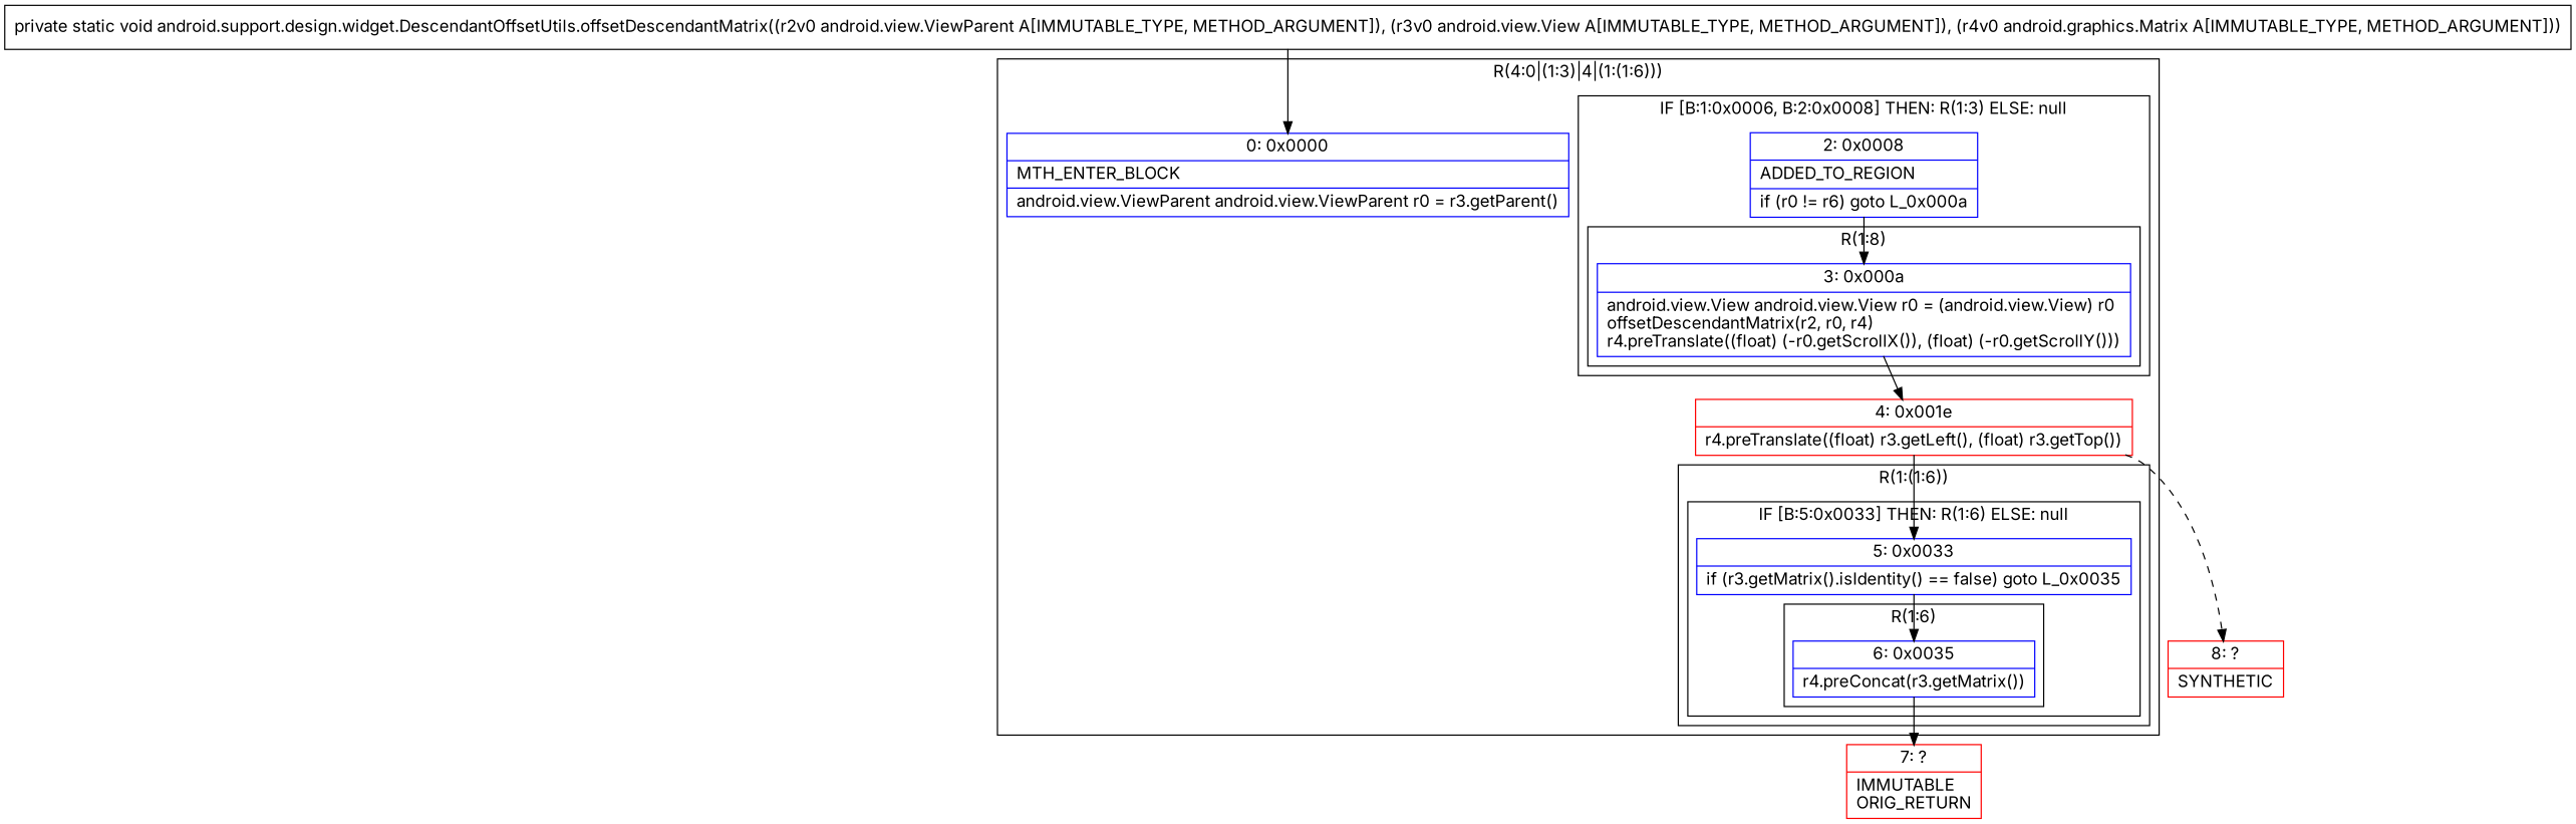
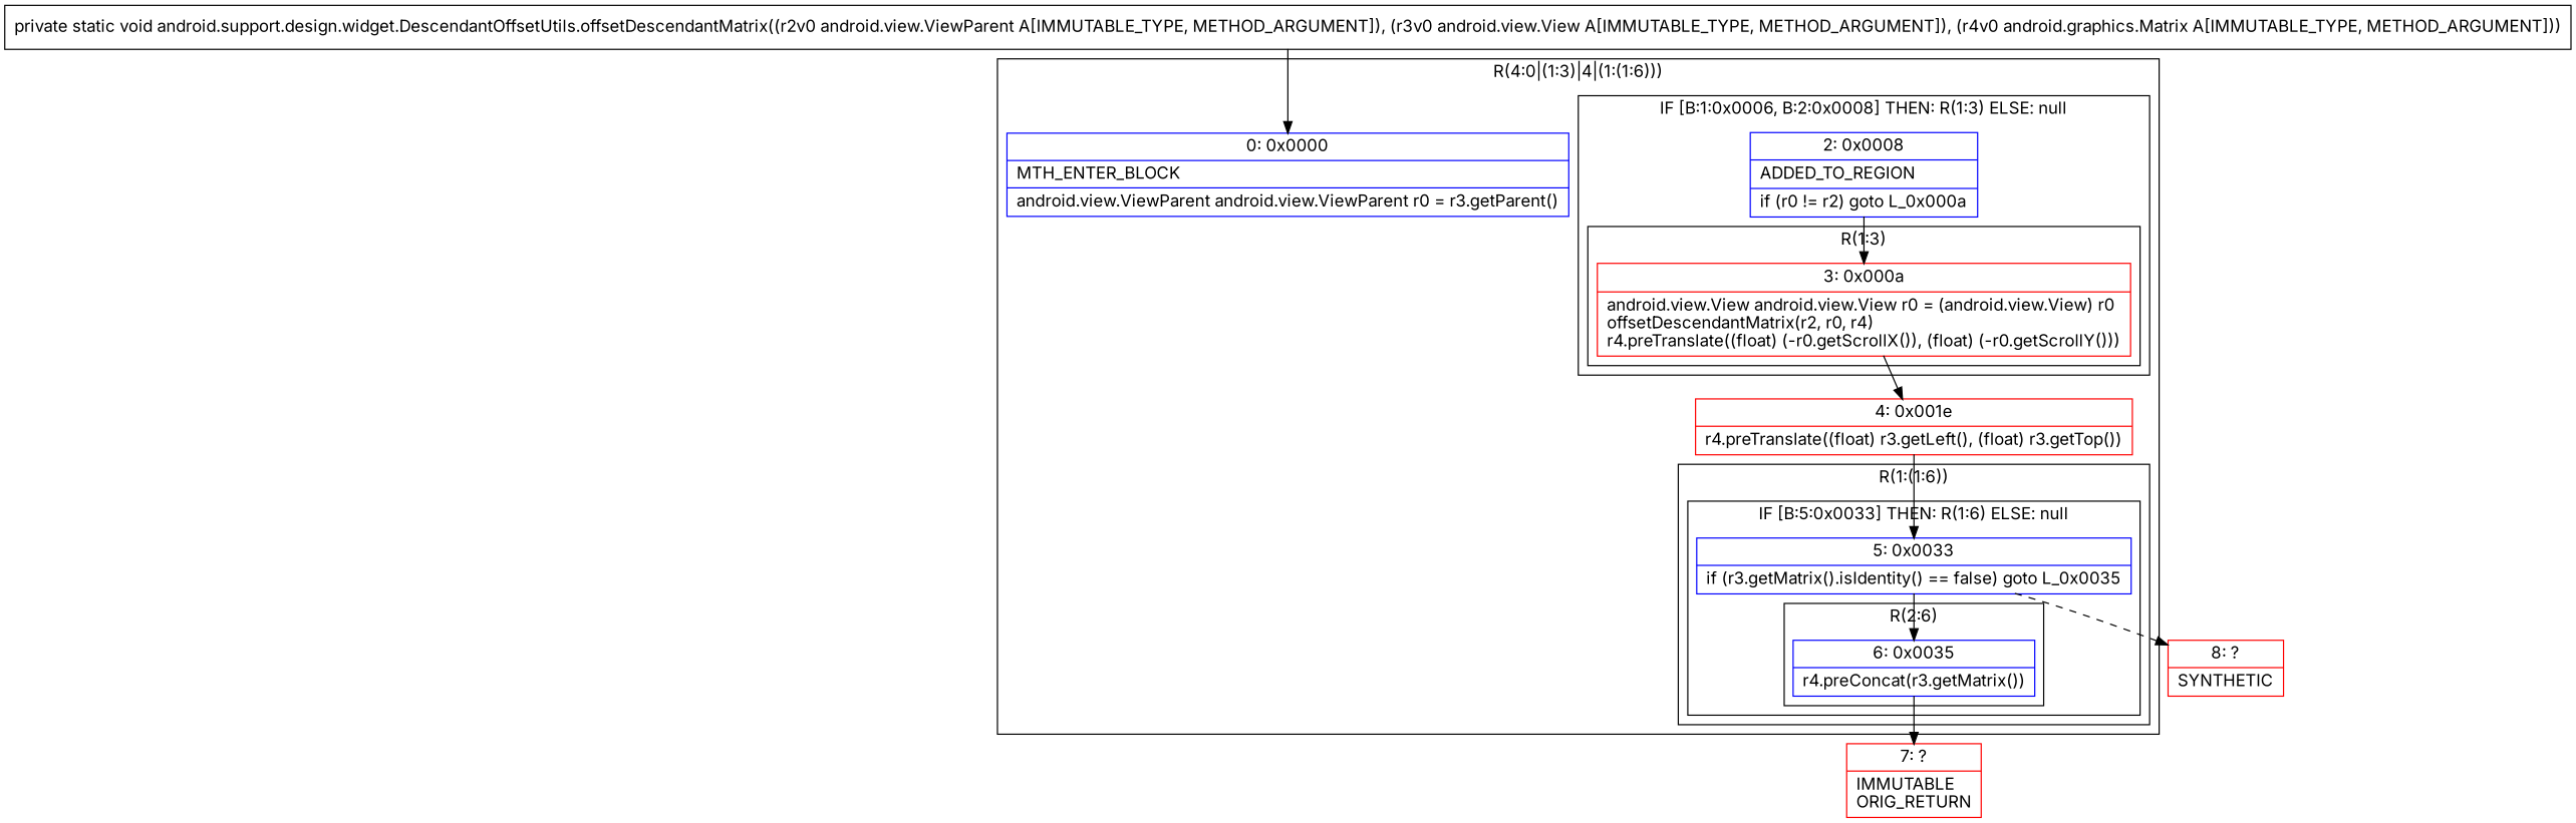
  digraph {
    fontname=Inter
    node [color=blue fontname=Inter shape=record]
    edge [fontname=Inter]
-   n1 [label="{3\:\ 0x000a|android.view.View android.view.View r0 = (android.view.View) r0\loffsetDescendantMatrix(r2, r0, r4)\lr4.preTranslate((float) (\-r0.getScrollX()), (float) (\-r0.getScrollY()))\l}"]
-   n2 [label="{2\:\ 0x0008|ADDED_TO_REGION\l|if (r0 != r6) goto L_0x000a\l}"]
+   n1 [color=red label="{3\:\ 0x000a|android.view.View android.view.View r0 = (android.view.View) r0\loffsetDescendantMatrix(r2, r0, r4)\lr4.preTranslate((float) (\-r0.getScrollX()), (float) (\-r0.getScrollY()))\l}"]
+   n2 [label="{2\:\ 0x0008|ADDED_TO_REGION\l|if (r0 != r2) goto L_0x000a\l}"]
    n3 [label="{6\:\ 0x0035|r4.preConcat(r3.getMatrix())\l}"]
    n4 [label="{5\:\ 0x0033|if (r3.getMatrix().isIdentity() == false) goto L_0x0035\l}"]
    n5 [label="{0\:\ 0x0000|MTH_ENTER_BLOCK\l|android.view.ViewParent android.view.ViewParent r0 = r3.getParent()\l}"]
    n6 [color=red label="{4\:\ 0x001e|r4.preTranslate((float) r3.getLeft(), (float) r3.getTop())\l}"]
    n7 [color=red label="{7\:\ ?|IMMUTABLE\lORIG_RETURN\l}"]
    n8 [color=red label="{8\:\ ?|SYNTHETIC\l}"]
    n9 [label="{private static void android.support.design.widget.DescendantOffsetUtils.offsetDescendantMatrix((r2v0 android.view.ViewParent A[IMMUTABLE_TYPE, METHOD_ARGUMENT]), (r3v0 android.view.View A[IMMUTABLE_TYPE, METHOD_ARGUMENT]), (r4v0 android.graphics.Matrix A[IMMUTABLE_TYPE, METHOD_ARGUMENT])) }" color=""]
    subgraph cluster_1 {
      label="R(4:0|(1:3)|4|(1:(1:6)))"
      n5
      n6
      subgraph cluster_2 {
        label="IF [B:1:0x0006, B:2:0x0008] THEN: R(1:3) ELSE: null"
        n2
        subgraph cluster_3 {
-         label="R(1:8)"
+         label="R(1:3)"
          n1
        }
      }
      subgraph cluster_4 {
        label="R(1:(1:6))"
        subgraph cluster_5 {
          label="IF [B:5:0x0033] THEN: R(1:6) ELSE: null"
          n4
          subgraph cluster_6 {
-           label="R(1:6)"
+           label="R(2:6)"
            n3
          }
        }
      }
    }
    n1 -> n6
    n2 -> n1
    n3 -> n7
    n4 -> n3
-   n6 -> n8 [style=dashed]
+   n4 -> n8 [style=dashed]
    n6 -> n4
    n9 -> n5
  }
